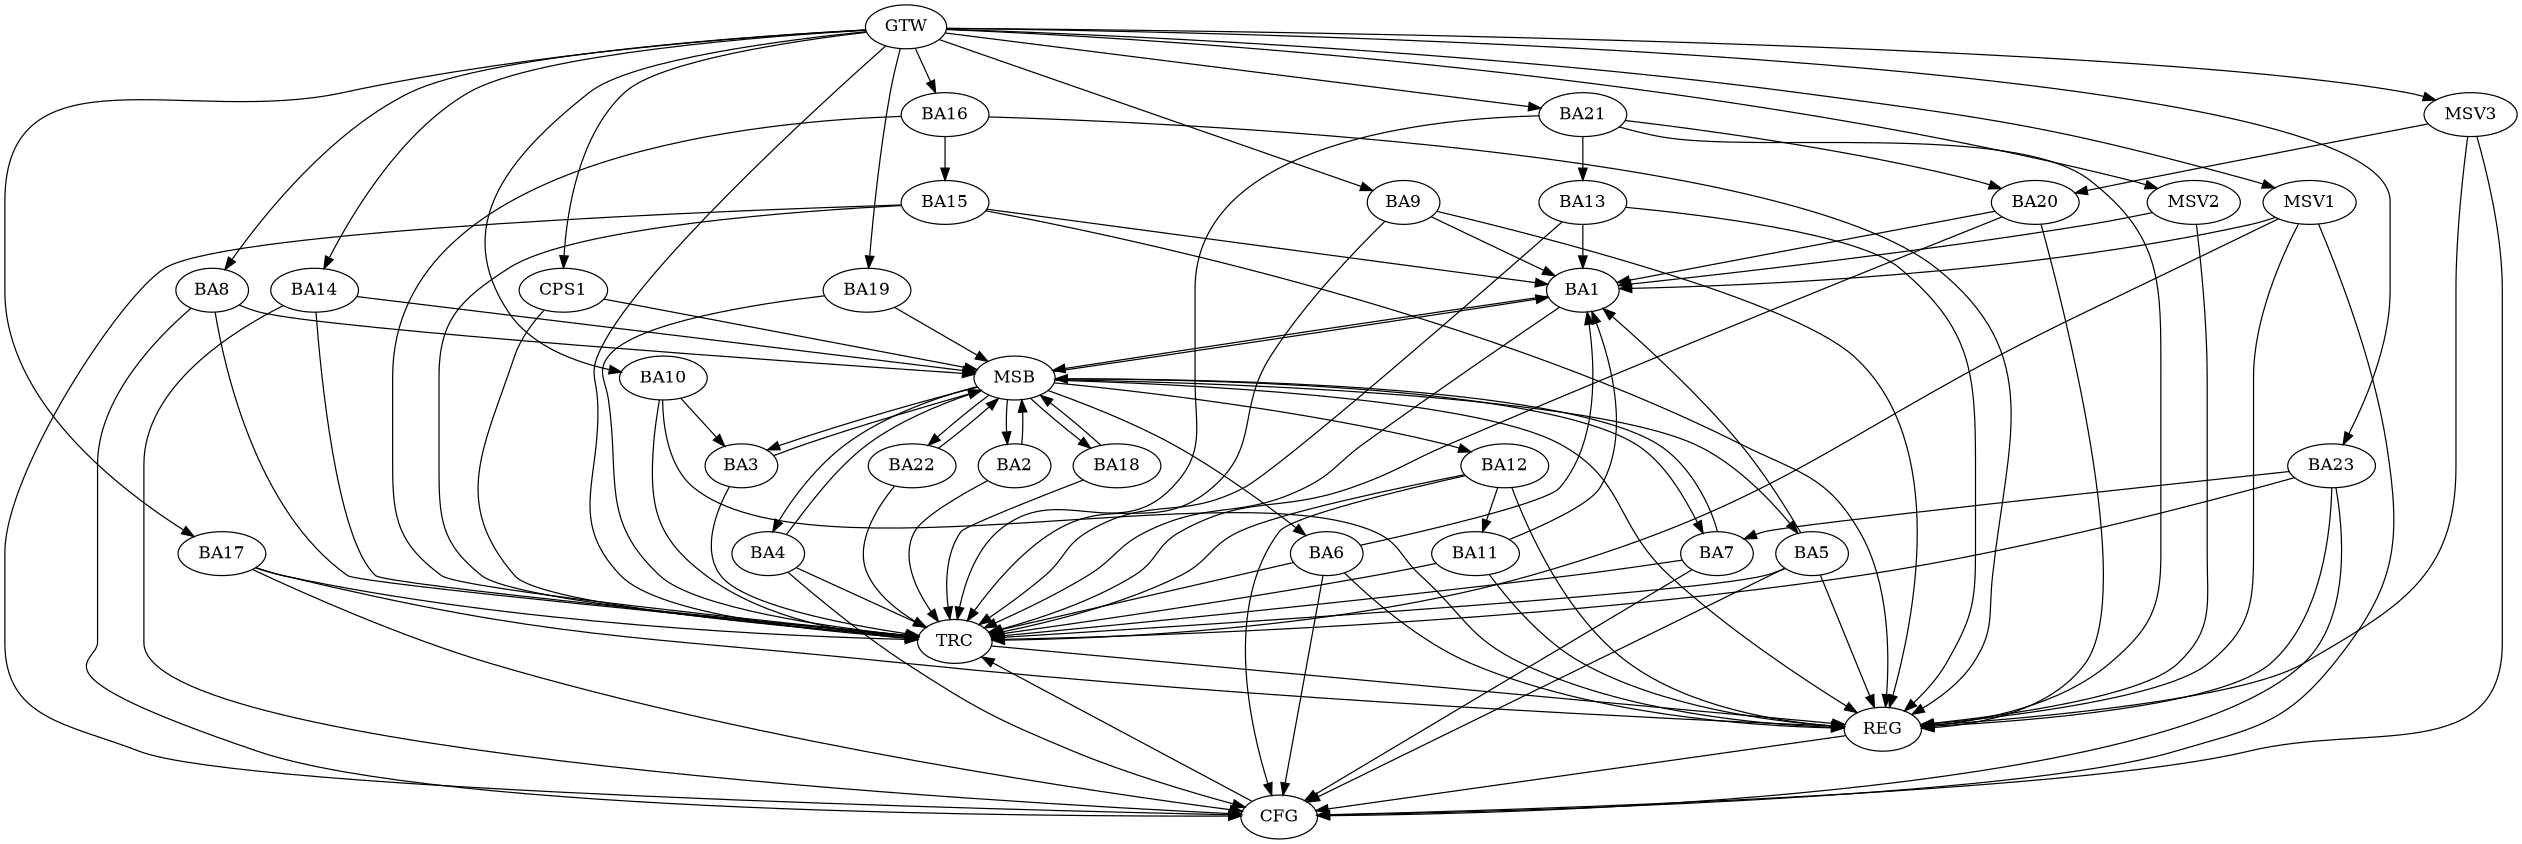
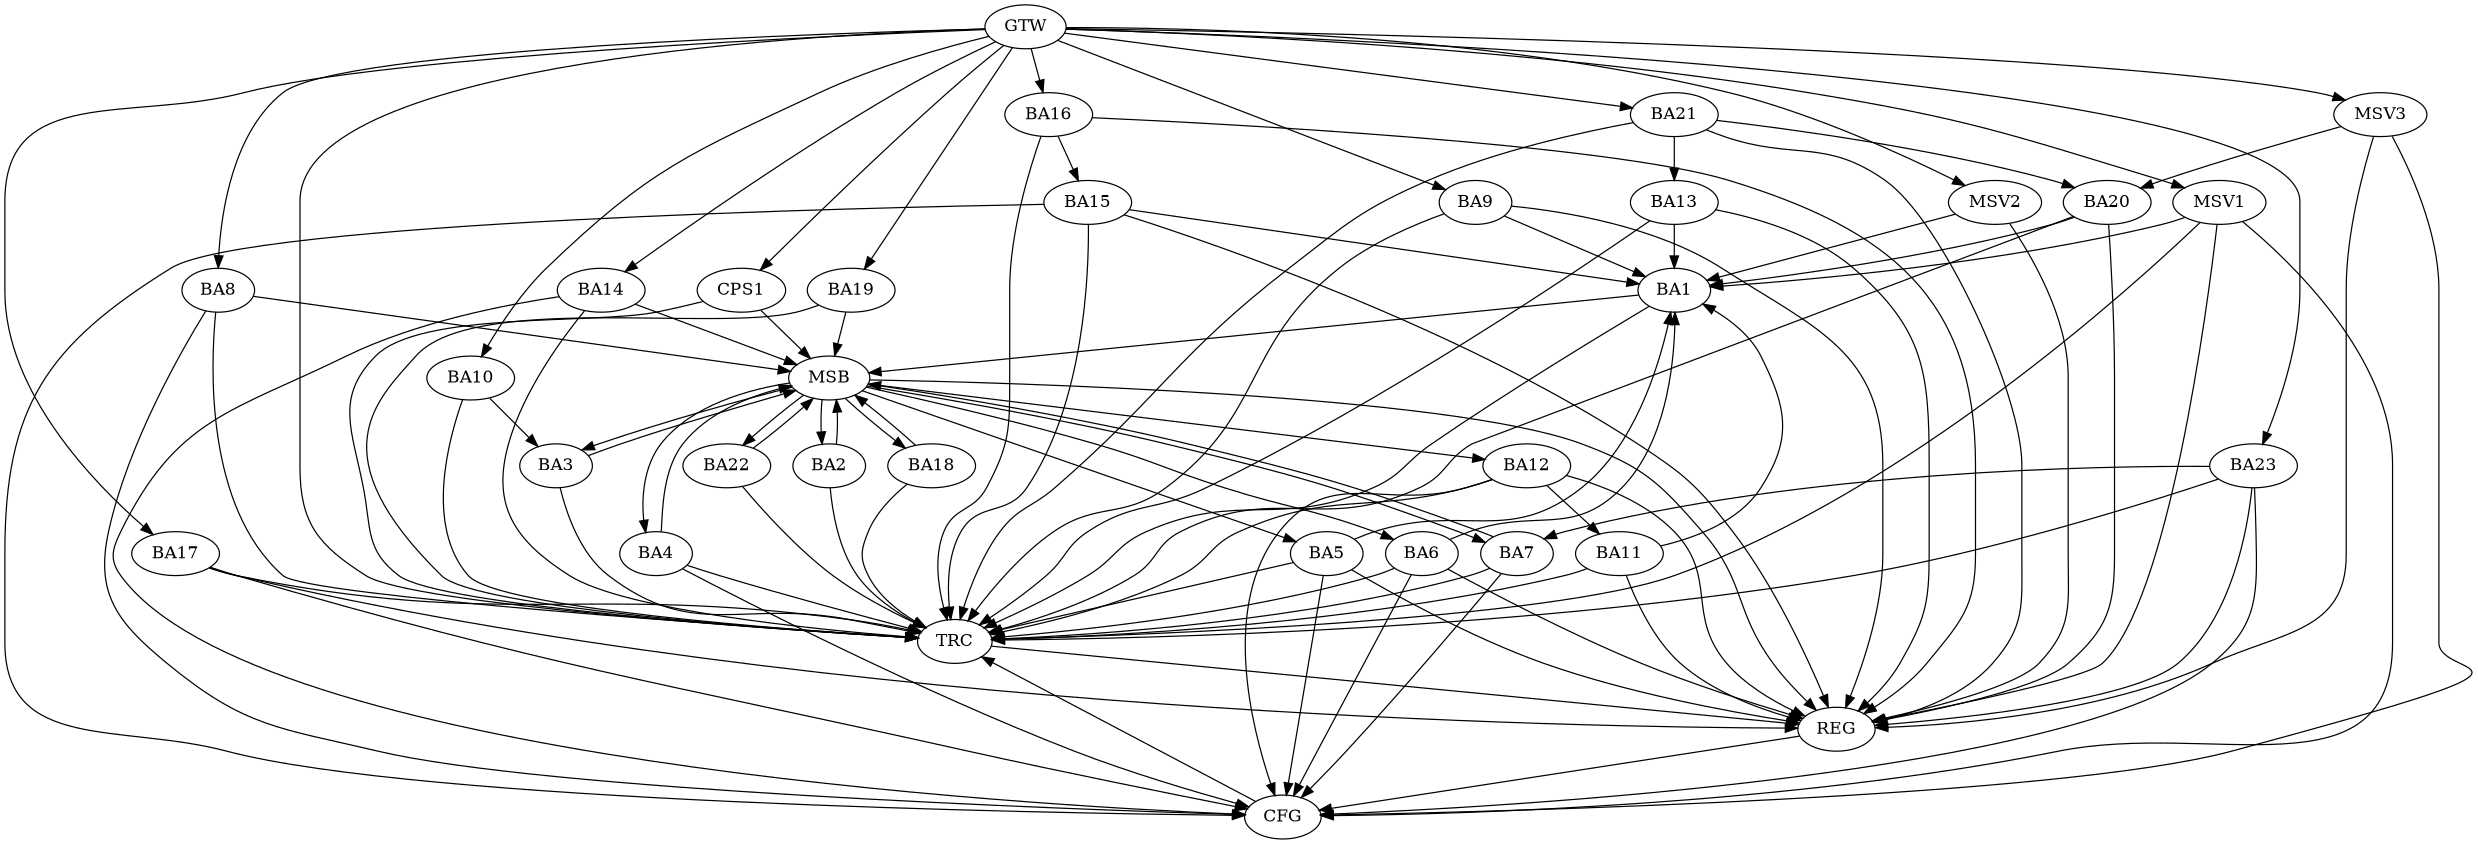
  strict digraph {
    n1 [label=BA1]
    n2 [label=MSB]
    n3 [label=TRC]
    n4 [label=BA2]
    n5 [label=BA3]
    n6 [label=BA4]
    n7 [label=BA5]
    n8 [label=REG]
    n9 [label=BA6]
    n10 [label=BA7]
    n11 [label=BA12]
    n12 [label=BA18]
    n13 [label=BA22]
    n14 [label=CFG]
    n15 [label=BA8]
    n16 [label=BA9]
    n17 [label=BA10]
    n18 [label=BA11]
    n19 [label=BA13]
    n20 [label=BA14]
    n21 [label=BA15]
    n22 [label=BA16]
    n23 [label=BA17]
    n24 [label=BA19]
    n25 [label=BA20]
    n26 [label=BA21]
    n27 [label=BA23]
    n28 [label=CPS1]
    n29 [label=GTW]
    n30 [label=MSV1]
    n31 [label=MSV2]
    n32 [label=MSV3]
    n1 -> n2
    n1 -> n3
-   n2 -> n1
    n2 -> n4
    n2 -> n5
    n2 -> n6
    n2 -> n7
    n2 -> n8
    n2 -> n9
    n2 -> n10
    n2 -> n11
    n2 -> n12
    n2 -> n13
    n3 -> n8
    n4 -> n2
    n4 -> n3
    n5 -> n2
    n5 -> n3
    n6 -> n2
    n6 -> n3
    n6 -> n14
    n7 -> n1
    n7 -> n3
    n7 -> n8
    n7 -> n14
    n8 -> n14
    n9 -> n1
    n9 -> n3
    n9 -> n8
    n9 -> n14
    n10 -> n2
    n10 -> n3
    n10 -> n14
    n11 -> n3
    n11 -> n8
    n11 -> n14
    n11 -> n18
    n12 -> n2
    n12 -> n3
    n13 -> n2
    n13 -> n3
    n14 -> n3
    n15 -> n2
    n15 -> n3
    n15 -> n14
    n16 -> n1
    n16 -> n3
    n16 -> n8
    n17 -> n3
    n17 -> n5
-   n17 -> n8
    n18 -> n1
    n18 -> n3
    n18 -> n8
    n19 -> n1
    n19 -> n3
    n19 -> n8
    n20 -> n2
    n20 -> n3
    n20 -> n14
    n21 -> n1
    n21 -> n3
    n21 -> n8
    n21 -> n14
    n22 -> n3
    n22 -> n8
    n22 -> n21
    n23 -> n3
    n23 -> n8
    n23 -> n14
    n24 -> n2
    n24 -> n3
    n25 -> n1
    n25 -> n3
    n25 -> n8
    n26 -> n3
    n26 -> n8
    n26 -> n19
    n26 -> n25
    n27 -> n3
    n27 -> n8
    n27 -> n10
    n27 -> n14
    n28 -> n2
    n28 -> n3
    n29 -> n3
    n29 -> n15
    n29 -> n16
    n29 -> n17
    n29 -> n20
    n29 -> n22
    n29 -> n23
    n29 -> n24
    n29 -> n26
    n29 -> n27
    n29 -> n28
    n29 -> n30
    n29 -> n31
    n29 -> n32
    n30 -> n1
    n30 -> n3
    n30 -> n8
    n30 -> n14
    n31 -> n1
    n31 -> n8
    n32 -> n8
    n32 -> n14
    n32 -> n25
  }
